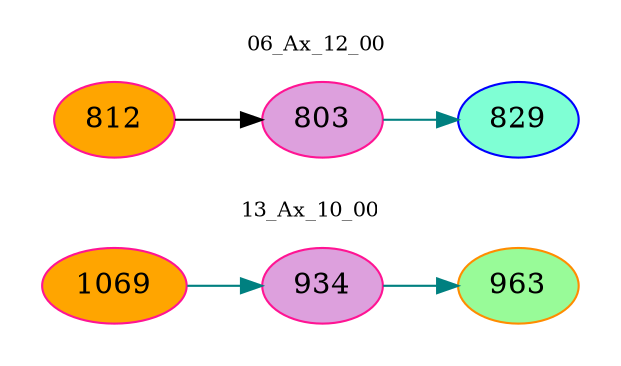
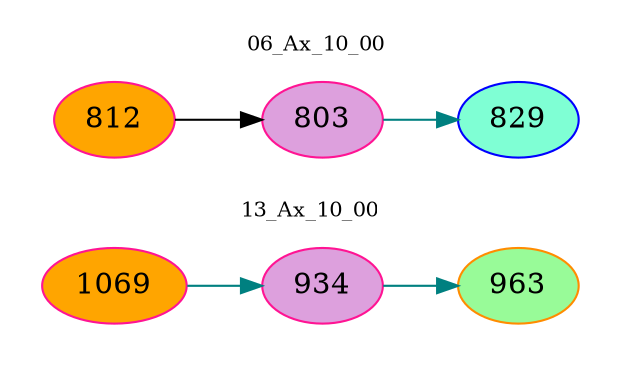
  digraph {
    rankdir=LR
    node [color=deeppink fillcolor=orange style=filled]
    edge [color=teal]
    n1 [label=1069]
    n2 [fillcolor=plum label=934]
    n3 [color=darkorange fillcolor=palegreen label=963]
    n4 [label=812]
    n5 [fillcolor=plum label=803]
    n6 [color=blue fillcolor=aquamarine label=829]
    subgraph cluster_1 {
      color=white
      fontsize=10
      label="13_Ax_10_00"
      n1
      n2
      n3
    }
    subgraph cluster_2 {
      color=white
      fontsize=10
-     label="06_Ax_12_00"
+     label="06_Ax_10_00"
      n4
      n5
      n6
    }
    n1 -> n2
    n2 -> n3
    n4 -> n5 [color=black]
    n5 -> n6
  }
